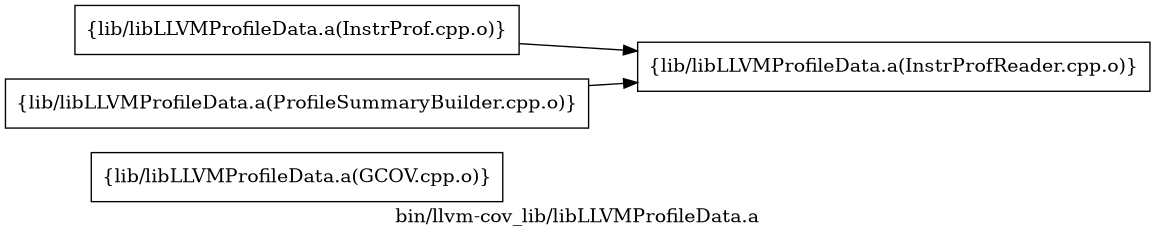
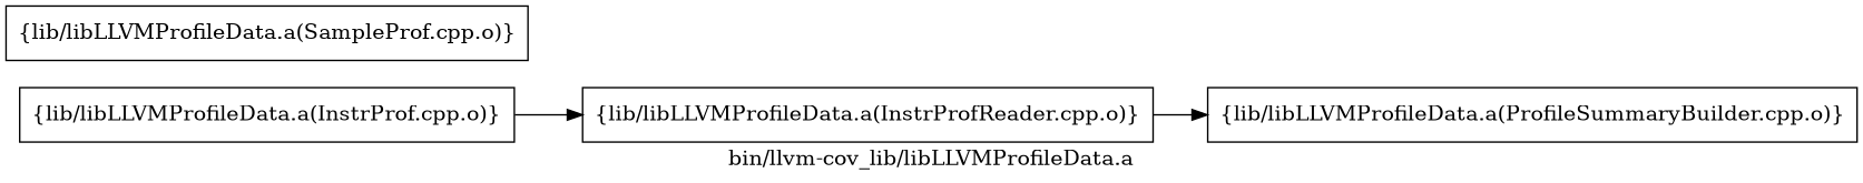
  digraph {
    label="bin/llvm-cov_lib/libLLVMProfileData.a"
    rankdir=LR
    node [group=0 shape=box]
-   n1 [label="{lib/libLLVMProfileData.a(GCOV.cpp.o)}"]
    n2 [label="{lib/libLLVMProfileData.a(InstrProf.cpp.o)}"]
    n3 [label="{lib/libLLVMProfileData.a(InstrProfReader.cpp.o)}"]
    n4 [label="{lib/libLLVMProfileData.a(ProfileSummaryBuilder.cpp.o)}"]
+   n5 [label="{lib/libLLVMProfileData.a(SampleProf.cpp.o)}"]
    n2 -> n3
-   n4 -> n3
+   n3 -> n4
  }
